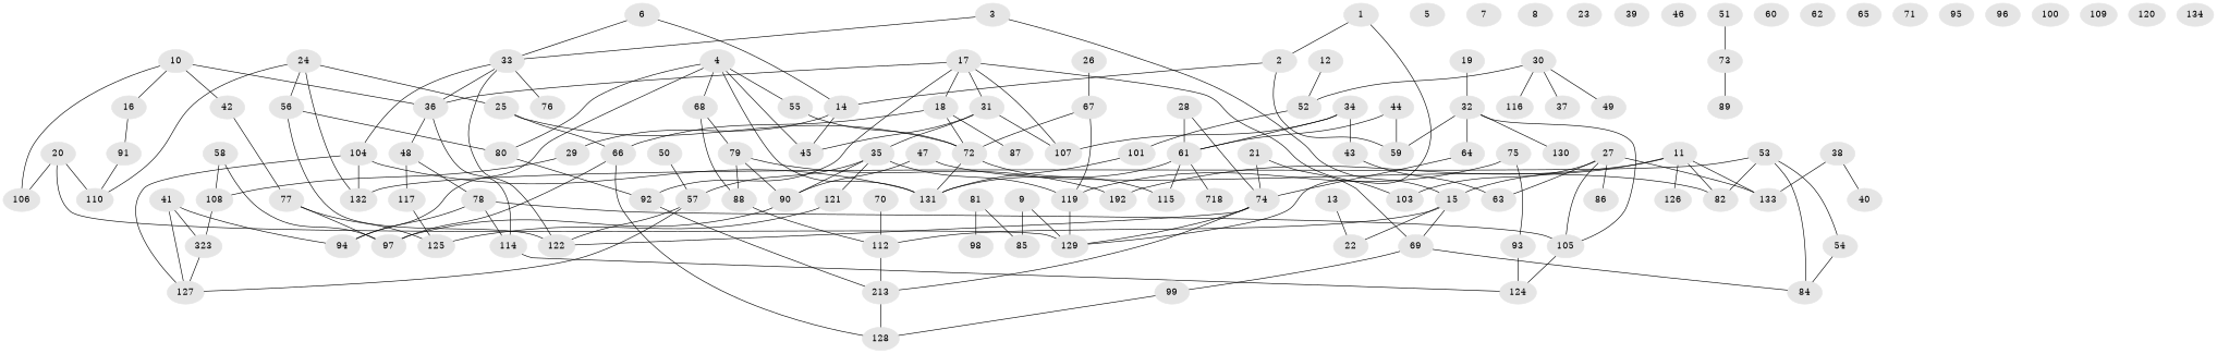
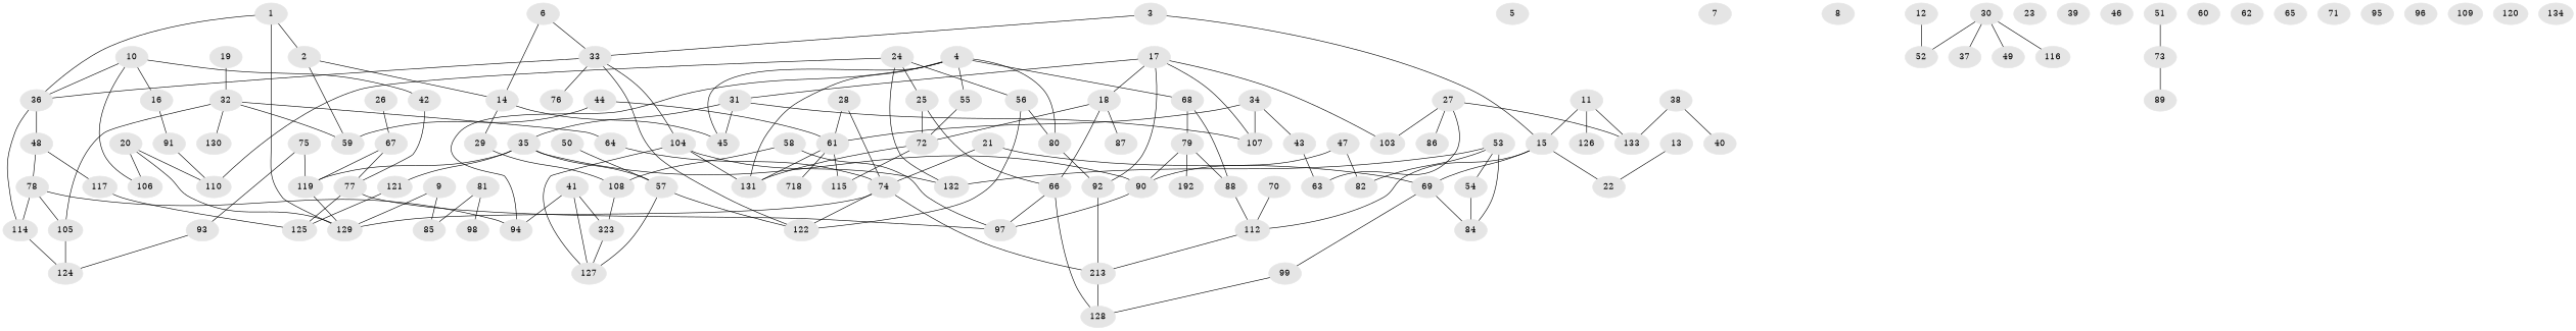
  graph {
    node [color=gray90 style=filled]
    1
    2
    36
    129
    14
    59
    48
    114
    45
    29
    3
    15
    33
    22
    69
    112
    76
    104
    122
    4
    55
    68
    80
    94
    131
    72
    79
    88
    92
    5
    6
    7
    8
    9
    85
    10
    16
    42
    106
    91
    77
    11
    82
    n44 [label=192]
    126
    133
    12
    52
-   101
    13
    108
    84
    99
    n54 [label=213]
    110
    17
    18
    31
    103
    107
    66
    87
    35
    97
    128
    115
    19
    32
    105
    64
    130
    20
    21
    74
    23
    24
    25
    56
    132
    26
    67
    119
    27
    63
    86
    124
    28
    61
    n89 [label=718]
    n90 [label=323]
    30
    37
    49
    116
    57
    90
    121
    127
    34
    43
    125
    78
    117
    38
    40
    39
    41
    44
    46
    47
    50
    51
    73
    89
    53
    54
    58
    60
    62
    65
    70
    71
    75
    93
    81
    98
    95
    96
-   100
    109
    120
    134
    1 -- 2
-   17 -- 36
+   1 -- 36
    1 -- 129
    2 -- 14
    2 -- 59
    36 -- 48
    36 -- 114
    14 -- 45
    14 -- 29
    48 -- 78
    48 -- 117
    114 -- 124
    29 -- 108
    3 -- 15
    3 -- 33
    15 -- 22
    15 -- 69
    15 -- 112
    33 -- 36
    33 -- 76
    33 -- 104
    33 -- 122
    69 -- 84
    69 -- 99
    112 -- n54
    104 -- 131
    104 -- 132
    104 -- 127
    4 -- 45
    4 -- 55
    4 -- 68
    4 -- 80
    4 -- 94
    4 -- 131
    55 -- 72
    68 -- 79
    68 -- 88
    80 -- 92
    72 -- 131
    72 -- 115
    79 -- 88
    79 -- n44
    79 -- 90
    88 -- 112
    92 -- n54
    6 -- 14
    6 -- 33
    9 -- 129
    9 -- 85
    10 -- 36
    10 -- 16
    10 -- 42
    10 -- 106
    16 -- 91
    42 -- 77
    91 -- 110
    77 -- 97
    77 -- 125
    11 -- 15
-   11 -- 82
-   11 -- n44
    11 -- 126
    11 -- 133
    12 -- 52
-   52 -- 101
-   101 -- 131
    13 -- 22
    108 -- n90
    99 -- 128
    n54 -- 128
    17 -- 92
    17 -- 18
    17 -- 31
    17 -- 103
    17 -- 107
    18 -- 72
    18 -- 66
    18 -- 87
    31 -- 45
    31 -- 107
    31 -- 35
    66 -- 97
    66 -- 128
    35 -- 119
    35 -- 57
    35 -- 90
    35 -- 121
    19 -- 32
    32 -- 59
    32 -- 105
    32 -- 64
    32 -- 130
    105 -- 124
    64 -- 74
    20 -- 129
    20 -- 106
    20 -- 110
    21 -- 69
    21 -- 74
    74 -- 129
    74 -- 122
    74 -- n54
    24 -- 110
    24 -- 25
    24 -- 56
    24 -- 132
    25 -- 72
    25 -- 66
    56 -- 122
    56 -- 80
    26 -- 67
-   67 -- 72
+   67 -- 77
    67 -- 119
    119 -- 129
    27 -- 133
    27 -- 103
-   27 -- 105
    27 -- 63
    27 -- 86
    28 -- 74
    28 -- 61
    61 -- 131
    61 -- 115
    61 -- n89
    n90 -- 127
    30 -- 52
    30 -- 37
    30 -- 49
    30 -- 116
    57 -- 122
    57 -- 127
    90 -- 97
    121 -- 125
    34 -- 107
    34 -- 61
    34 -- 43
    43 -- 63
    78 -- 114
    78 -- 94
    78 -- 105
    117 -- 125
    38 -- 133
    38 -- 40
    41 -- 94
    41 -- n90
    41 -- 127
    44 -- 59
    44 -- 61
    47 -- 82
    47 -- 90
    50 -- 57
    51 -- 73
    73 -- 89
    53 -- 82
    53 -- 84
    53 -- 132
    53 -- 54
    54 -- 84
    58 -- 108
    58 -- 97
    70 -- 112
    75 -- 119
    75 -- 93
    93 -- 124
    81 -- 85
    81 -- 98
  }
